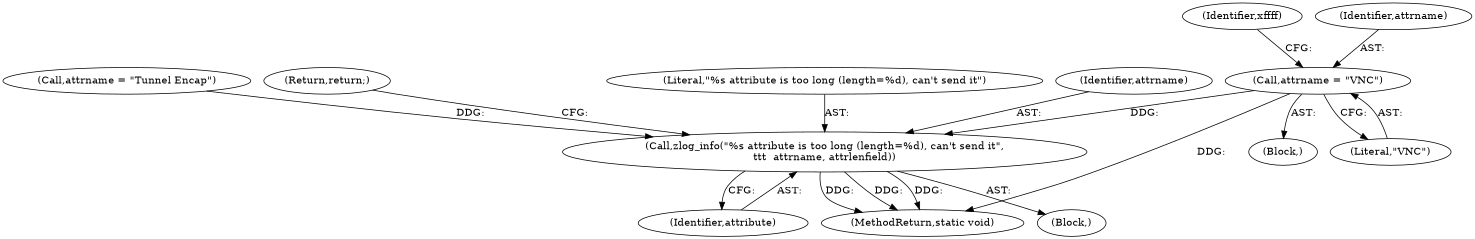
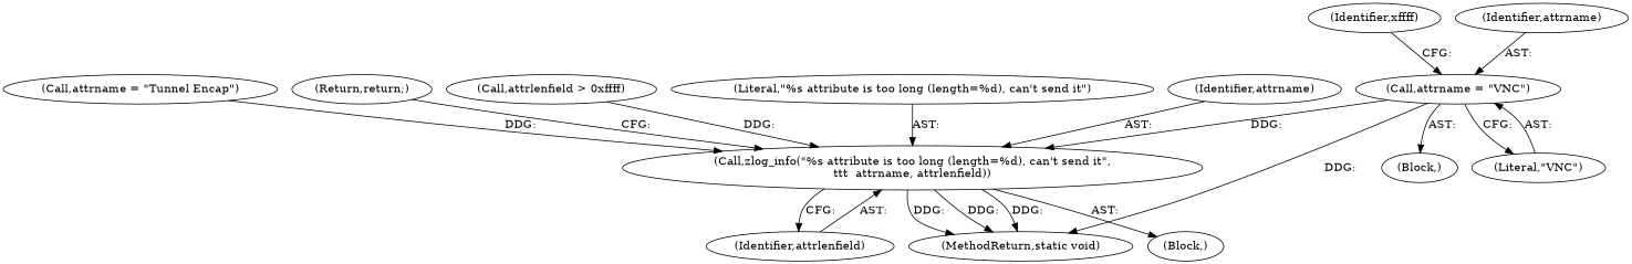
  digraph {
    n1 [label="(Call,attrname = \"VNC\")"]
    n2 [label="(Call,zlog_info(\"%s attribute is too long (length=%d), can't send it\",\n\t\t\t  attrname, attrlenfield))"]
    n3 [label="(MethodReturn,static void)"]
    n4 [label="(Block,)"]
    n5 [label="(Literal,\"VNC\")"]
-   n6 [label="(Identifier,attribute)"]
+   n6 [label="(Identifier,attrlenfield)"]
    n7 [label="(Block,)"]
    n8 [label="(Literal,\"%s attribute is too long (length=%d), can't send it\")"]
    n9 [label="(Identifier,attrname)"]
    n10 [label="(Call,attrname = \"Tunnel Encap\")"]
    n11 [label="(Identifier,xffff)"]
    n12 [label="(Return,return;)"]
    n13 [label="(Identifier,attrname)"]
+   n14 [label="(Call,attrlenfield > 0xffff)"]
    n1 -> n2 [label="DDG: "]
    n1 -> n3 [label="DDG: "]
    n1 -> n4 [label="AST: "]
    n1 -> n5 [label="CFG: "]
    n2 -> n3 [label="DDG: "]
    n2 -> n3 [label="DDG: "]
    n2 -> n3 [label="DDG: "]
    n2 -> n6 [label="CFG: "]
    n2 -> n7 [label="AST: "]
    n5 -> n1 [label="AST: "]
    n6 -> n2 [label="AST: "]
    n8 -> n2 [label="AST: "]
    n9 -> n2 [label="AST: "]
    n10 -> n2 [label="DDG: "]
    n11 -> n1 [label="CFG: "]
    n12 -> n2 [label="CFG: "]
    n13 -> n1 [label="AST: "]
+   n14 -> n2 [label="DDG: "]
  }
